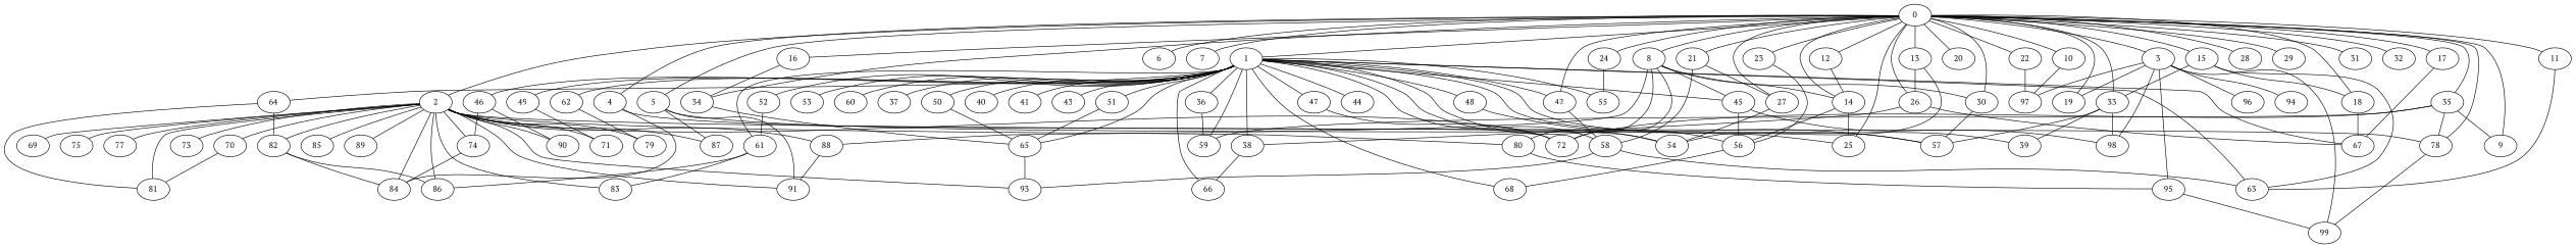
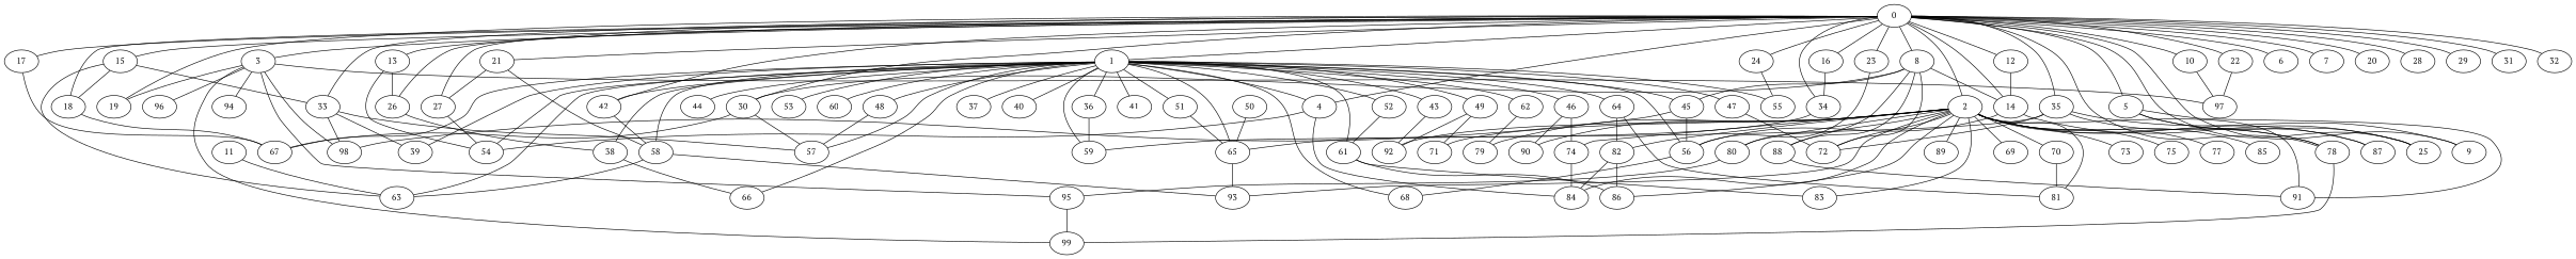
  graph {
    fontname="PT Serif"
    node [fontname="PT Serif"]
    edge [fontname="PT Serif"]
    0
    1
    2
    3
    4
    5
    6
    7
    8
    9
    10
    11
    12
    13
    14
    15
    16
    17
    18
    19
    20
    21
    22
    23
    24
    25
    26
    27
    28
    29
    30
    31
    32
    33
    34
    35
    42
    78
    36
    37
    38
    39
    40
    41
    43
    44
    45
    46
    47
    48
    49
    50
    51
    52
    53
    54
    55
    56
    57
    58
    59
    60
    61
    62
    63
    64
    65
    66
    67
    68
    69
    70
    71
    72
    73
    74
    75
    77
    79
    80
    81
    82
    83
    84
    85
    86
    87
    88
    89
    90
    91
+   92
    93
    96
    98
    99
    97
    94
    95
    0 -- 1
    0 -- 2
    0 -- 3
    0 -- 4
    0 -- 5
    0 -- 6
    0 -- 7
    0 -- 8
    0 -- 9
    0 -- 10
-   0 -- 11
    0 -- 12
    0 -- 13
    0 -- 14
    0 -- 15
    0 -- 16
    0 -- 17
    0 -- 18
    0 -- 19
    0 -- 20
    0 -- 21
    0 -- 22
    0 -- 23
    0 -- 24
    0 -- 25
    0 -- 26
    0 -- 27
    0 -- 28
    0 -- 29
    0 -- 30
    0 -- 31
    0 -- 32
    0 -- 33
    0 -- 34
    0 -- 35
    0 -- 42
    0 -- 78
    1 -- 42
    1 -- 36
    1 -- 37
    1 -- 38
    1 -- 39
    1 -- 40
    1 -- 41
    1 -- 43
    1 -- 44
    1 -- 45
    1 -- 46
    1 -- 47
    1 -- 48
    1 -- 49
-   1 -- 50
+   1 -- 4
    1 -- 51
    1 -- 52
    1 -- 53
    1 -- 54
    1 -- 55
    1 -- 56
    1 -- 57
    1 -- 58
    1 -- 59
    1 -- 60
    1 -- 61
    1 -- 62
    1 -- 63
    1 -- 64
    1 -- 65
    1 -- 66
    1 -- 67
    1 -- 68
    2 -- 78
    2 -- 69
    2 -- 70
    2 -- 71
    2 -- 72
    2 -- 73
    2 -- 74
    2 -- 75
    2 -- 77
    2 -- 79
    2 -- 80
    2 -- 81
    2 -- 82
    2 -- 83
    2 -- 84
    2 -- 85
    2 -- 86
    2 -- 87
    2 -- 88
    2 -- 89
    2 -- 90
    2 -- 91
+   2 -- 92
    2 -- 93
    3 -- 19
    3 -- 96
    3 -- 98
    3 -- 99
    3 -- 97
    3 -- 94
    3 -- 95
    4 -- 54
    4 -- 84
    5 -- 25
    5 -- 87
    5 -- 91
    8 -- 14
    8 -- 30
    8 -- 45
    8 -- 72
    8 -- 80
    8 -- 88
    10 -- 97
    11 -- 63
    12 -- 14
    13 -- 26
    13 -- 54
    14 -- 25
    14 -- 56
    15 -- 18
    15 -- 33
    15 -- 63
    16 -- 34
    17 -- 67
    18 -- 67
    21 -- 27
    21 -- 58
    22 -- 97
    23 -- 56
    24 -- 55
    26 -- 38
-   26 -- 67
+   30 -- 67
    27 -- 54
    30 -- 57
    33 -- 39
    33 -- 57
    33 -- 98
    34 -- 65
    35 -- 9
    35 -- 78
    35 -- 59
    35 -- 72
    42 -- 58
    78 -- 99
    36 -- 59
    38 -- 66
+   43 -- 92
    45 -- 56
    45 -- 98
    46 -- 74
    46 -- 90
    47 -- 72
    48 -- 57
    49 -- 71
+   49 -- 92
    50 -- 65
    51 -- 65
    52 -- 61
    56 -- 68
    58 -- 63
    58 -- 93
    61 -- 83
    61 -- 86
    62 -- 79
    64 -- 81
    64 -- 82
    65 -- 93
    70 -- 81
    74 -- 84
    80 -- 95
    82 -- 84
    82 -- 86
    88 -- 91
    95 -- 99
  }
